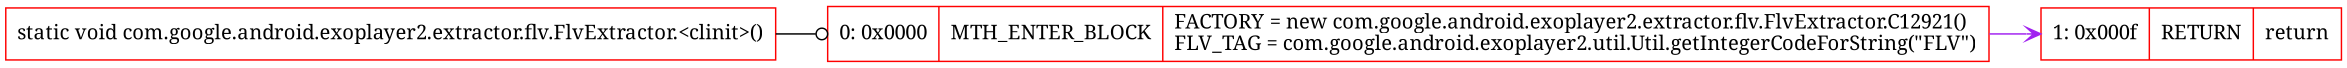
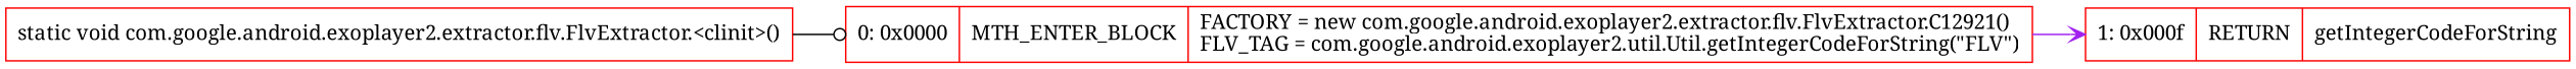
  digraph {
    rankdir=LR
    fontname="Noto Serif"
    node [shape=record color=red fontname="Noto Serif"]
    edge [fontname="Noto Serif"]
    n1 [label="{0\:\ 0x0000|MTH_ENTER_BLOCK\l|FACTORY = new com.google.android.exoplayer2.extractor.flv.FlvExtractor.C12921()\lFLV_TAG = com.google.android.exoplayer2.util.Util.getIntegerCodeForString(\"FLV\")\l}"]
-   n2 [label="{1\:\ 0x000f|RETURN\l|return\l}"]
+   n2 [label="{1\:\ 0x000f|RETURN\l|getIntegerCodeForString\l}"]
    n3 [label="{static void com.google.android.exoplayer2.extractor.flv.FlvExtractor.\<clinit\>() }"]
    n1 -> n2 [color=purple arrowhead=vee]
    n3 -> n1 [color=black arrowhead=odot]
  }
